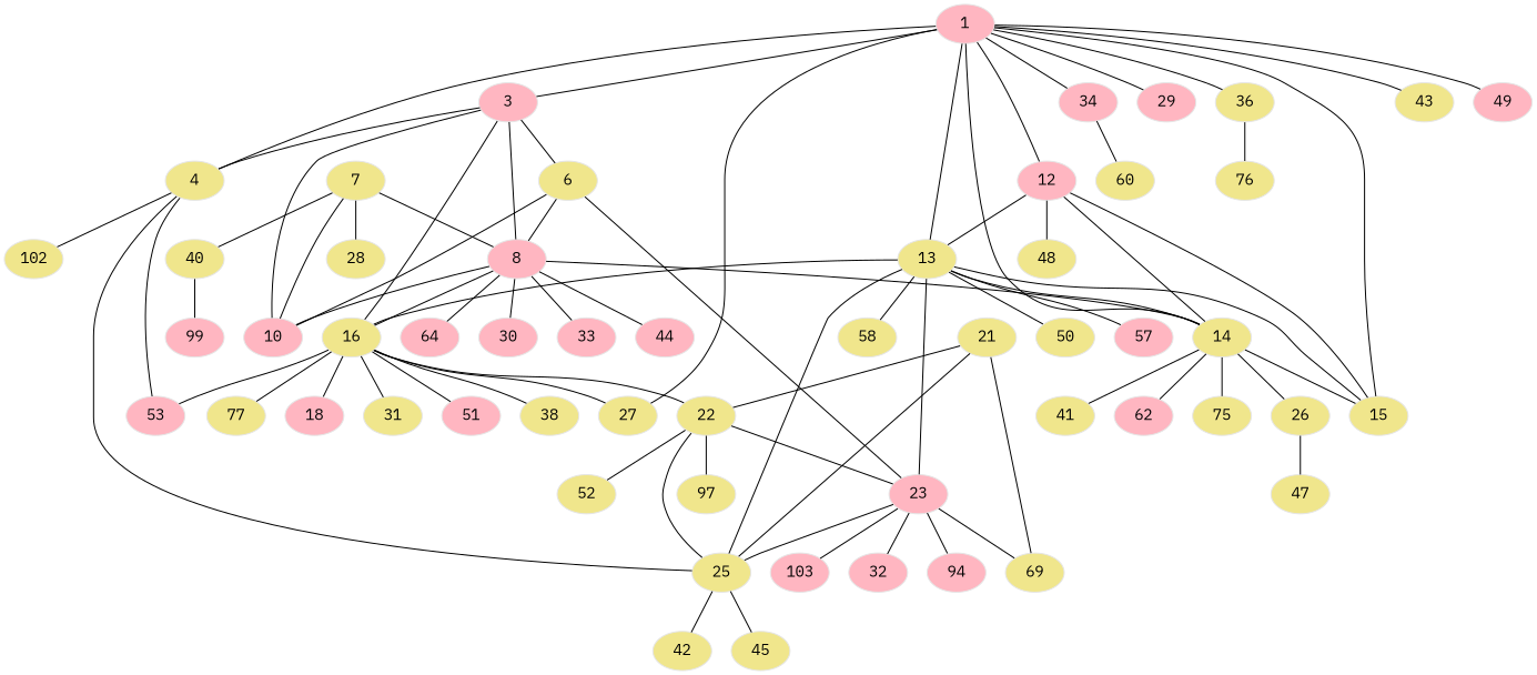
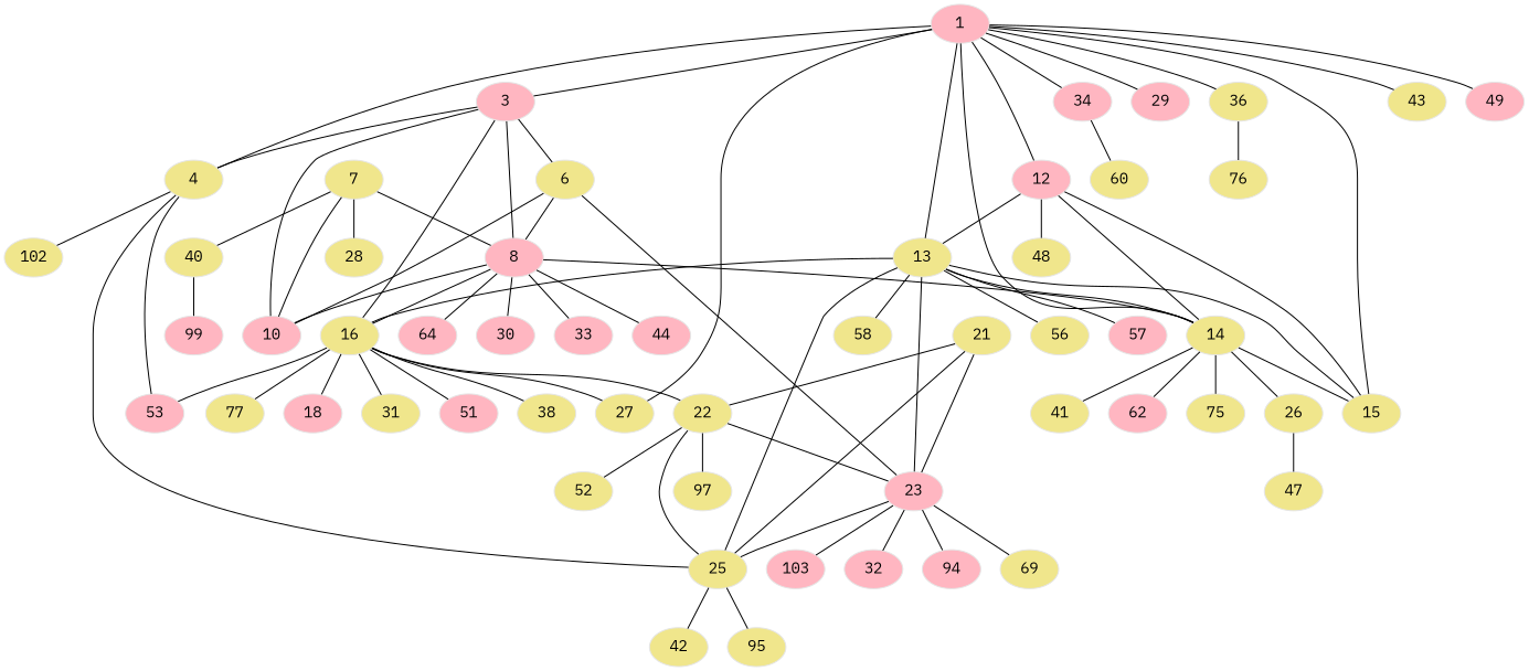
  graph {
    fontname="IBM Plex Mono"
    node [color=gray90 fillcolor=khaki fontname="IBM Plex Mono" style=filled]
    edge [fontname="IBM Plex Mono"]
    1 [fillcolor=lightpink super="+2+74+98"]
    3 [fillcolor=lightpink]
    4
    12 [fillcolor=lightpink]
    13 [super="+56+81+107"]
    14
    15 [super="+109"]
    27
    29 [fillcolor=lightpink]
    34 [fillcolor=lightpink super="+38"]
    36 [super="+65+82"]
    43 [super="+111"]
    49 [fillcolor=lightpink]
    6 [super="+105+71"]
    8 [fillcolor=lightpink super="+9+63+37"]
    10 [fillcolor=lightpink super="+59+70+87+73+85+104"]
    16 [super="+17+19+54"]
    25 [super="+39+35+84"]
    53 [fillcolor=lightpink]
    102
    48 [super="+108"]
    23 [fillcolor=lightpink]
-   50
+   50 [label=56]
    57 [fillcolor=lightpink]
    58
    26
    41
    62 [fillcolor=lightpink super="+95"]
    75
    60 [super="+79"]
    n31 [label=76]
    33 [fillcolor=lightpink]
    44 [fillcolor=lightpink]
    64 [fillcolor=lightpink]
    30 [fillcolor=lightpink]
    18 [fillcolor=lightpink super="+86+92"]
    22 [super="+55"]
    31
    51 [fillcolor=lightpink]
    n40 [label=38]
    77
    42
-   45
+   45 [label=95]
    7
    28
    40
    32 [fillcolor=lightpink super="+61"]
    69
    94 [fillcolor=lightpink]
    103 [fillcolor=lightpink]
    99 [fillcolor=lightpink super="+110"]
    47 [super="+80"]
    52
    97
    21 [super="+24+89"]
    1 -- 3 [weight=3]
    1 -- 4 [weight=3]
    1 -- 12
    1 -- 13
    1 -- 14
    1 -- 15
    1 -- 27
    1 -- 29
    1 -- 34
    1 -- 36
    1 -- 43
    1 -- 49
    3 -- 4
    3 -- 6
    3 -- 8 [weight=2]
    3 -- 10
    3 -- 16
    4 -- 25
    4 -- 53
    4 -- 102
    12 -- 13
    12 -- 14
    12 -- 15
    12 -- 48
    13 -- 14
    13 -- 15
    13 -- 16
    13 -- 25
    13 -- 23
    13 -- 50
    13 -- 57
    13 -- 58
    14 -- 15
    14 -- 26
    14 -- 41
    14 -- 62
    14 -- 75
    34 -- 60
    36 -- n31
    6 -- 8 [weight=2]
    6 -- 10
    6 -- 23
    8 -- 14
    8 -- 10 [weight=2]
    8 -- 16
    8 -- 33
    8 -- 44
    8 -- 64
    8 -- 30
    16 -- 27
    16 -- 53
    16 -- 18 [weight=4]
    16 -- 22
    16 -- 31
    16 -- 51
    16 -- n40
    16 -- 77
    25 -- 42
    25 -- 45
    23 -- 25
    23 -- 32
    23 -- 69
    23 -- 94
    23 -- 103
    26 -- 47
    22 -- 25
    22 -- 23
    22 -- 52
    22 -- 97
    7 -- 8 [weight=2]
    7 -- 10
    7 -- 28
    7 -- 40
    40 -- 99
    21 -- 25 [weight=2]
-   21 -- 69 [weight=2]
+   21 -- 23 [weight=2]
    21 -- 22 [weight=2]
  }
